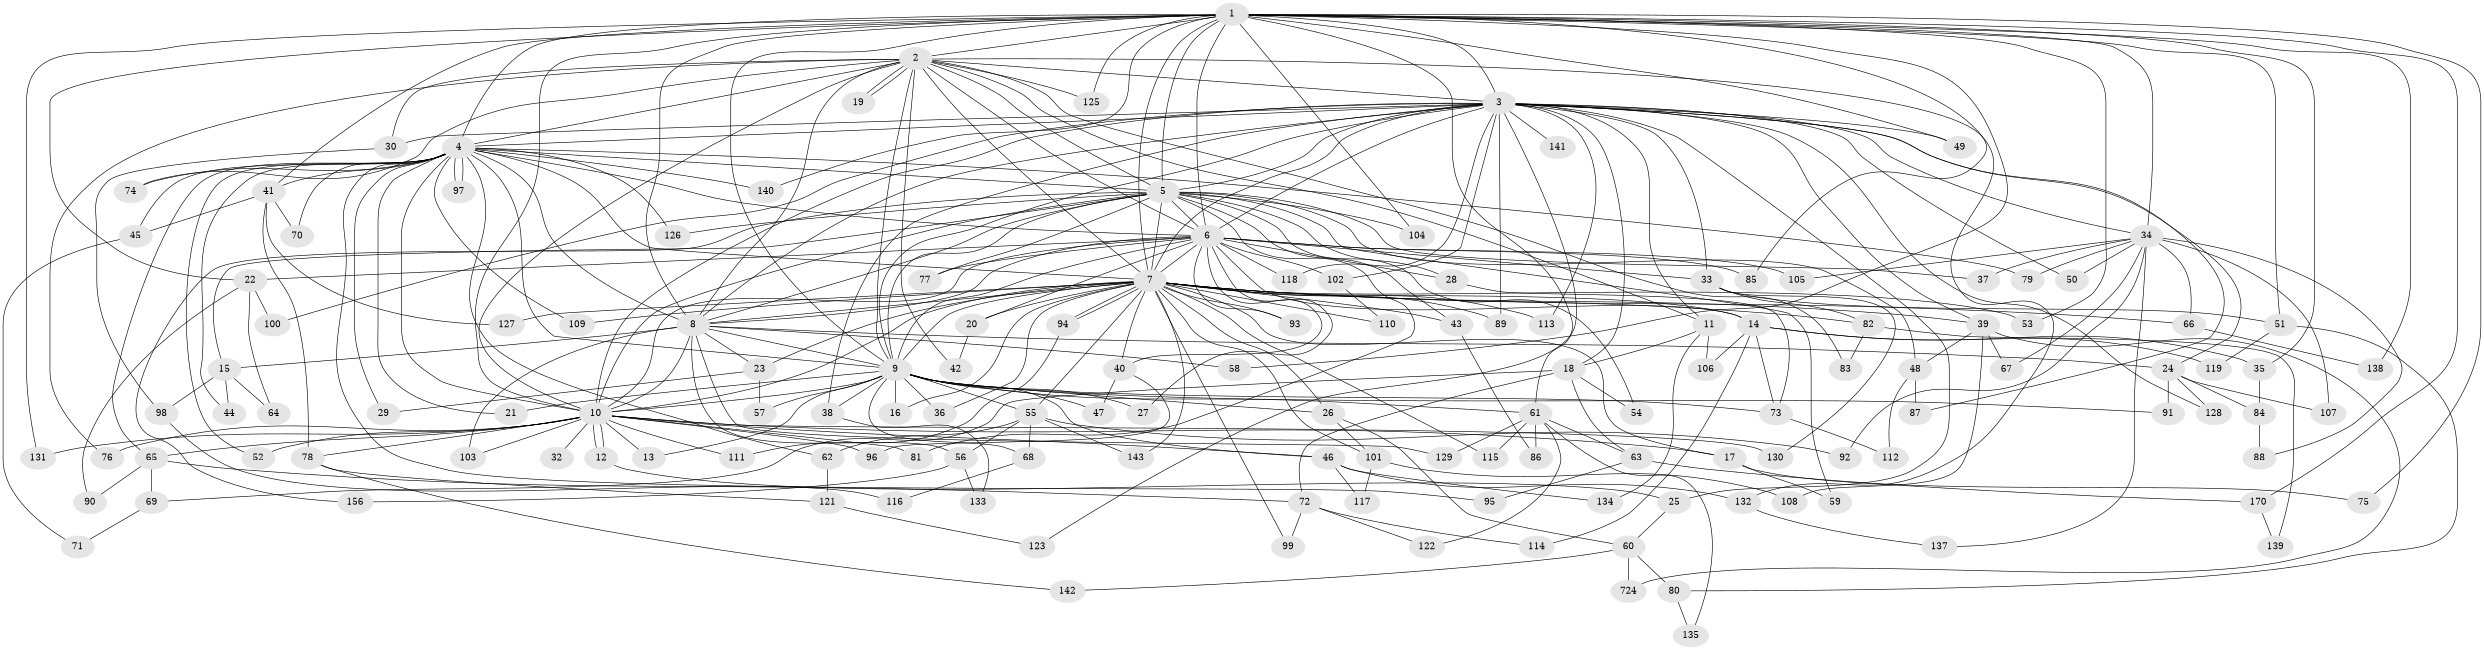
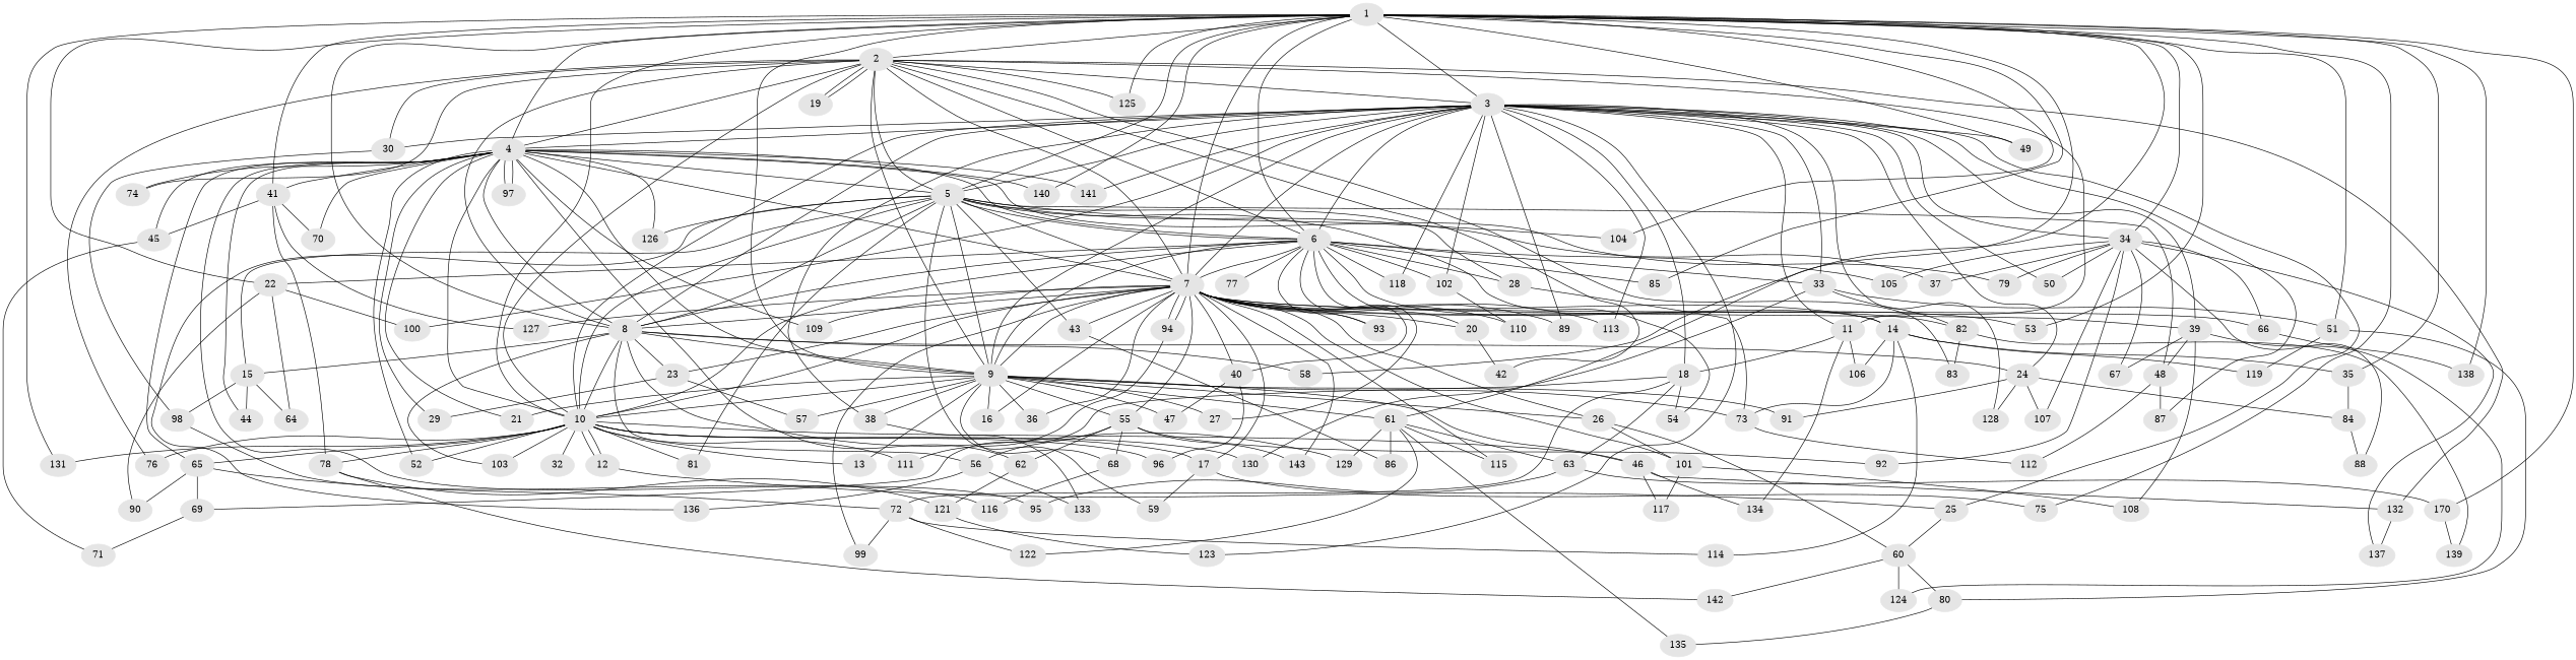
  graph {
    node [color=gray90 style=filled]
    1
    2
    3
    4
    5
    6
    7
    8
    9
    10
    22
    34
    35
    41
    49
    51
    53
    58
    61
    75
    85
    104
    n23 [label=170]
    125
    131
    138
    140
    11
    19
    30
    42
    74
    76
    83
    132
    18
    24
    25
    33
    38
    39
    50
    87
    89
    100
    102
    113
    118
    123
    128
    141
    21
    29
    44
    45
    52
    62
    65
    70
    79
    95
    97
    109
    126
    15
    28
    37
    43
    48
    54
    59
    77
    81
-   136 [label=156]
+   136
    14
    20
    27
    40
    93
    105
    16
    17
    23
    26
    36
    55
    66
    82
    94
    99
    101
    110
    115
    127
    143
    56
    103
    129
    13
    46
    47
    57
    68
    73
    91
    12
    32
    78
    96
    111
    130
    64
    90
    107
    67
    88
    92
    137
    84
    119
    80
    63
    86
    122
    135
    139
    106
    134
    98
    69
    72
    60
    133
    108
-   124 [label=724]
+   124
    71
    121
    112
    114
    117
    116
    142
    1 -- 2
    1 -- 3
    1 -- 4
    1 -- 5
    1 -- 6
    1 -- 7
    1 -- 8
    1 -- 9
    1 -- 10
    1 -- 22
    1 -- 34
    1 -- 35
    1 -- 41
    1 -- 49
    1 -- 51
    1 -- 53
    1 -- 58
    1 -- 61
    1 -- 75
    1 -- 85
    1 -- 104
    1 -- n23
    1 -- 125
    1 -- 131
    1 -- 138
    1 -- 140
    2 -- 3
    2 -- 4
    2 -- 5
    2 -- 6
    2 -- 7
    2 -- 8
    2 -- 9
    2 -- 10
    2 -- 125
    2 -- 11
    2 -- 19
    2 -- 19
    2 -- 30
    2 -- 42
    2 -- 74
    2 -- 76
    2 -- 83
    2 -- 132
    3 -- 4
    3 -- 5
    3 -- 6
    3 -- 7
    3 -- 8
    3 -- 9
    3 -- 10
    3 -- 34
    3 -- 49
    3 -- 11
    3 -- 30
    3 -- 18
    3 -- 24
    3 -- 25
    3 -- 33
    3 -- 38
    3 -- 39
    3 -- 50
    3 -- 87
    3 -- 89
    3 -- 100
    3 -- 102
    3 -- 113
    3 -- 118
    3 -- 123
    3 -- 128
    3 -- 141
    4 -- 5
    4 -- 6
    4 -- 7
    4 -- 8
    4 -- 9
    4 -- 10
    4 -- 41
    4 -- 140
    4 -- 74
+   4 -- 141
    4 -- 21
    4 -- 29
    4 -- 44
    4 -- 45
    4 -- 52
    4 -- 62
    4 -- 65
    4 -- 70
    4 -- 79
    4 -- 95
    4 -- 97
    4 -- 97
    4 -- 109
    4 -- 126
    5 -- 6
    5 -- 7
    5 -- 8
    5 -- 9
    5 -- 10
    5 -- 104
    5 -- 126
    5 -- 15
    5 -- 28
    5 -- 37
    5 -- 43
    5 -- 48
    5 -- 54
    5 -- 59
-   5 -- 77
    5 -- 81
    5 -- 136
    6 -- 7
    6 -- 8
    6 -- 9
    6 -- 10
    6 -- 22
    6 -- 85
    6 -- 33
    6 -- 102
    6 -- 118
    6 -- 28
    6 -- 77
    6 -- 14
    6 -- 20
    6 -- 27
    6 -- 40
    6 -- 93
    6 -- 105
    7 -- 8
    7 -- 9
    7 -- 10
    7 -- 53
    7 -- 39
    7 -- 89
    7 -- 113
    7 -- 109
    7 -- 43
    7 -- 14
    7 -- 20
    7 -- 40
    7 -- 93
    7 -- 16
    7 -- 17
    7 -- 23
    7 -- 26
    7 -- 36
    7 -- 55
    7 -- 66
    7 -- 82
    7 -- 94
    7 -- 94
    7 -- 99
    7 -- 101
    7 -- 110
    7 -- 115
    7 -- 127
    7 -- 143
    8 -- 9
    8 -- 10
    8 -- 58
    8 -- 24
    8 -- 15
    8 -- 23
    8 -- 56
    8 -- 103
    8 -- 129
    9 -- 10
    9 -- 61
    9 -- 38
    9 -- 21
    9 -- 27
    9 -- 16
    9 -- 26
    9 -- 36
    9 -- 55
    9 -- 13
    9 -- 46
    9 -- 47
    9 -- 57
    9 -- 68
    9 -- 73
    9 -- 91
    10 -- 131
    10 -- 76
    10 -- 52
    10 -- 65
    10 -- 81
    10 -- 17
    10 -- 103
    10 -- 13
    10 -- 46
    10 -- 12
    10 -- 12
    10 -- 32
    10 -- 78
    10 -- 96
    10 -- 111
    10 -- 130
    22 -- 100
    22 -- 64
    22 -- 90
    34 -- 50
    34 -- 79
    34 -- 37
    34 -- 105
    34 -- 66
    34 -- 107
    34 -- 67
    34 -- 88
    34 -- 92
    34 -- 137
    35 -- 84
    41 -- 45
    41 -- 70
    41 -- 127
    41 -- 78
    51 -- 119
    51 -- 80
    61 -- 115
    61 -- 129
    61 -- 63
    61 -- 86
    61 -- 122
    61 -- 135
    n23 -- 139
    11 -- 18
    11 -- 106
    11 -- 134
    30 -- 98
    132 -- 137
    18 -- 54
    18 -- 63
    18 -- 69
    18 -- 72
    24 -- 128
    24 -- 91
    24 -- 107
    24 -- 84
    25 -- 60
    33 -- 51
    33 -- 82
    33 -- 130
    38 -- 133
    39 -- 48
    39 -- 67
    39 -- 108
    39 -- 124
    102 -- 110
    45 -- 71
    62 -- 121
    65 -- 90
    65 -- 69
    65 -- 72
    15 -- 44
    15 -- 64
    15 -- 98
    28 -- 73
    43 -- 86
    48 -- 87
    48 -- 112
    14 -- 35
    14 -- 73
    14 -- 119
    14 -- 106
    14 -- 114
    20 -- 42
    40 -- 47
    40 -- 96
    17 -- 75
    17 -- 59
    23 -- 29
    23 -- 57
    26 -- 101
    26 -- 60
    55 -- 62
    55 -- 143
    55 -- 56
    55 -- 68
    55 -- 92
    66 -- 138
    82 -- 83
    82 -- 139
    94 -- 111
    101 -- 108
    101 -- 117
    56 -- 136
    56 -- 133
    46 -- 132
    46 -- 134
    46 -- 117
    68 -- 116
    73 -- 112
    12 -- 25
    78 -- 121
    78 -- 142
    84 -- 88
    80 -- 135
    63 -- n23
    63 -- 95
    98 -- 116
    69 -- 71
    72 -- 99
    72 -- 122
    72 -- 114
    60 -- 80
    60 -- 124
    60 -- 142
    121 -- 123
  }
